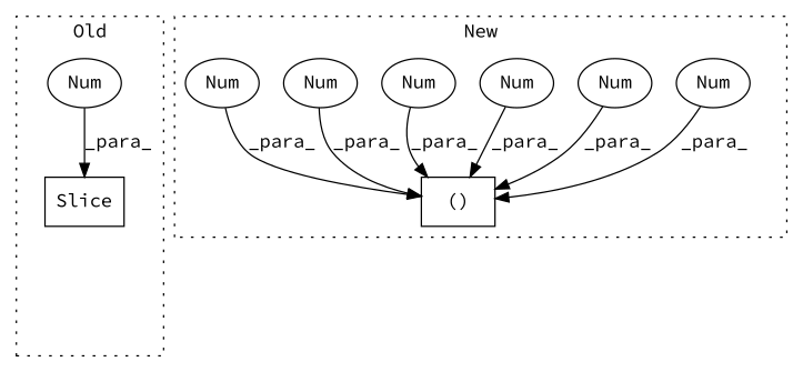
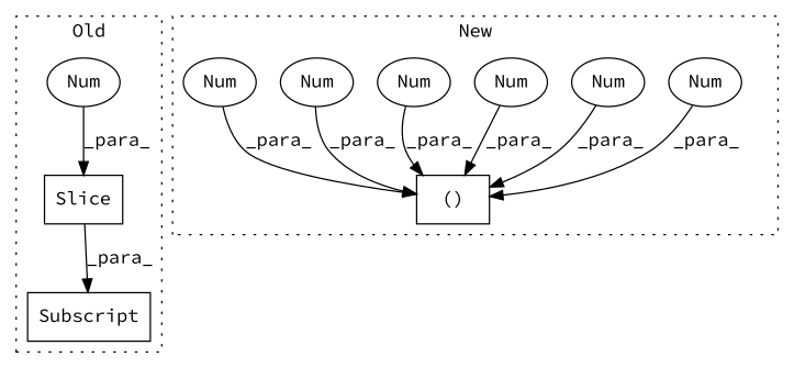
  digraph {
    fontname="Source Code Pro"
    node [a=76 fontname="Source Code Pro" l=1 s=1745 shape=ellipse]
    edge [fontname="Source Code Pro"]
    n1 [a=80 l=2 label=Slice shape=box]
+   n2 [a=63 l="20,0" label=Subscript s="1728,0" shape=box]
    n3 [label=Num]
    n4 [a=54 l=15 label="()" s=1510 shape=box]
    n5 [label=Num s=1512]
    n6 [label=Num s=1515]
    n7 [label=Num s=1521]
    n8 [label=Num s=1509]
    n9 [label=Num s=1524]
    n10 [label=Num s=1518]
    subgraph cluster_1 {
      label=Old
      style=dotted
      n1
+     n2
      n3
    }
    subgraph cluster_2 {
      label=New
      style=dotted
      n4
      n5
      n6
      n7
      n8
      n9
      n10
    }
+   n1 -> n2 [label=_para_]
    n3 -> n1 [label=_para_]
    n5 -> n4 [label=_para_]
    n6 -> n4 [label=_para_]
    n7 -> n4 [label=_para_]
    n8 -> n4 [label=_para_]
    n9 -> n4 [label=_para_]
    n10 -> n4 [label=_para_]
  }
